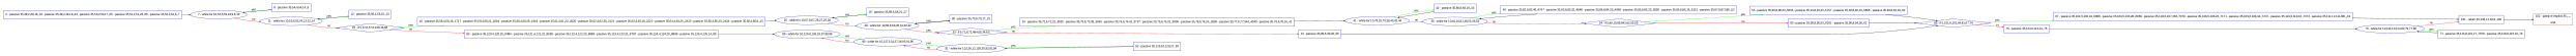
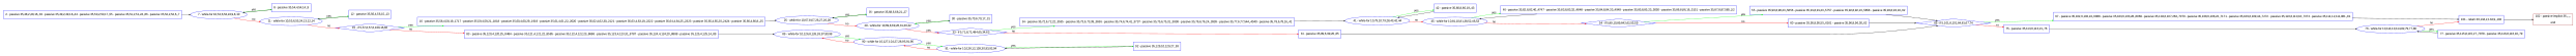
  digraph {
    bgcolor=white
    compound=true
    fillcolor="#FFFFCC"
    fontname=Arial
    fontsize=12
    pack=true
    packmode=clust
    rankdir=LR
    style="rounded,filled"
    node [color="#0000ff" compound=true fillcolor="#ffffff" fixedsize=false fontname=Arial fontsize=12 node_initialized=no shape=box style=filled]
    edge [arrowhead=normal arrowsize=0.5 arrowtail=none color="#000000" compound=true dir=forward fontcolor=black fontname=Arial fontsize=12]
    n1 [label="2 - passive 35,48,2,48,16,,33 - passive 35,49,2,49,18,,44 - passive 35,50,2,50,17,,55 - passive 35,51,2,51,24,,66 - passive 35,52,2,52,6,,7"]
    n2 [label="7 - while-for 10,53,6,53,24,9,8,10" shape=oval]
    n3 [label="8 - passive 35,54,4,54,14,,9"]
    n4 [label="11 - while-for 10,55,6,55,24,13,12,14" shape=oval]
    n5 [label="12 - passive 35,56,4,56,15,,13"]
    n6 [label="15 - if 5,57,6,57,6,100,16,82" shape=diamond]
    n7 [label="16 - passive 35,58,4,58,19,,1717 - passive 35,59,4,59,21,,1818 - passive 35,60,4,60,29,,1919 - passive 35,61,4,61,22,,2020 - passive 35,62,4,62,30,,2121 - passive 35,63,4,63,19,,2222 - passive 35,64,4,64,25,,2323 - passive 35,65,4,65,20,,2424 - passive 35,66,4,66,8,,25"]
    n8 [label="83 - passive 35,120,4,120,25,,8484 - passive 35,121,4,121,22,,8585 - passive 35,122,4,122,23,,8686 - passive 35,123,4,123,31,,8787 - passive 35,124,4,124,20,,8888 - passive 35,125,4,125,14,,89"]
    n9 [label="25 - while-for 10,67,8,67,26,27,26,28" shape=oval]
    n10 [label="89 - while-for 10,126,8,126,26,97,90,98" shape=oval]
    n11 [label="26 - passive 35,68,6,68,21,,27"]
    n12 [label="29 - while-for 10,69,8,69,26,31,30,32" shape=oval]
    n13 [label="90 - while-for 10,127,10,127,28,95,91,96" shape=oval]
    n14 [label="30 - passive 35,70,6,70,17,,31"]
    n15 [label="33 - if 5,71,8,71,484,65,34,63" shape=diamond]
    n16 [label="34 - passive 35,72,6,72,22,,3535 - passive 35,73,6,73,39,,3636 - passive 35,74,6,74,41,,3737 - passive 35,75,6,75,31,,3838 - passive 35,76,6,76,24,,3939 - passive 35,77,6,77,544,,4040 - passive 35,78,6,78,16,,41"]
    n17 [label="64 - passive 35,99,6,99,20,,65"]
    n18 [label="41 - while-for 10,79,10,79,28,43,42,44" shape=oval]
    n19 [label="66 - if 5,101,8,101,64,81,67,74" shape=diamond]
    n20 [label="42 - passive 35,80,8,80,19,,43"]
    n21 [label="45 - while-for 10,81,10,81,38,52,46,53" shape=oval]
    n22 [label="67 - passive 35,102,6,102,24,,6868 - passive 35,103,6,103,28,,6969 - passive 35,104,6,107,263,,7070 - passive 35,108,6,108,22,,7171 - passive 35,109,6,109,44,,7272 - passive 35,110,6,110,16,,7373 - passive 35,111,12,111,961,,81"]
    n23 [label="75 - passive 35,113,6,113,21,,76"]
    n24 [label="46 - passive 35,82,8,82,40,,4747 - passive 35,83,8,83,32,,4848 - passive 35,84,8,84,33,,4949 - passive 35,85,8,85,23,,5050 - passive 35,86,8,86,16,,5151 - passive 35,87,8,87,585,,52"]
    n25 [label="54 - if 5,89,10,89,642,62,55,59" shape=diamond]
    n26 [label="55 - passive 35,90,8,90,23,,5656 - passive 35,91,8,91,23,,5757 - passive 35,92,8,92,10,,5858 - passive 35,93,8,93,10,,62"]
    n27 [label="60 - passive 35,95,8,95,55,,6161 - passive 35,96,8,96,30,,62"]
    n28 [label="101 - return 30,134,2,134,9,,102"]
    n29 [label="76 - while-for 10,114,10,114,82,79,77,80" shape=oval]
    n30 [color="#a52a2a" label="102 - passive-implicit 36,,,,,,\n\nend"]
    n31 [label="77 - passive 35,115,8,115,27,,7878 - passive 35,116,8,116,10,,79"]
    n32 [label="91 - while-for 10,128,12,128,30,93,92,94" shape=oval]
    n33 [label="92 - passive 35,129,10,129,27,,93"]
    n1 -> n2
    n2 -> n3 [color="#00ff00" label=yes]
    n2 -> n4 [color="#ff0000" label=no]
    n3 -> n2
    n4 -> n5 [color="#00ff00" label=yes]
    n4 -> n6 [color="#ff0000" label=no]
    n5 -> n4
    n6 -> n7 [color="#00ff00" label=yes]
    n6 -> n8 [color="#ff0000" label=no]
    n7 -> n9
    n8 -> n10
    n9 -> n11 [color="#00ff00" label=yes]
    n9 -> n12 [color="#ff0000" label=no]
    n10 -> n13 [color="#00ff00" label=yes]
    n11 -> n9
    n12 -> n14 [label=yes]
    n12 -> n15 [color="#ff0000" label=yes]
    n13 -> n10 [color="#ff0000" label=no]
    n13 -> n32 [color="#00ff00" label=yes]
-   n14 -> n12
+   n14 -> n12 [color="#00ff00"]
    n15 -> n16 [color="#00ff00" label=yes]
    n15 -> n17 [color="#ff0000" label=no]
    n16 -> n18
    n17 -> n19
    n18 -> n20 [color="#00ff00" label=yes]
    n18 -> n21 [color="#ff0000" label=no]
    n19 -> n22 [color="#00ff00" label=yes]
    n19 -> n23 [color="#ff0000" label=no]
    n20 -> n18
    n21 -> n24 [color="#00ff00" label=yes]
    n21 -> n25 [color="#ff0000" label=no]
    n22 -> n28
    n23 -> n29
    n24 -> n21
    n25 -> n26 [color="#00ff00" label=yes]
    n25 -> n27 [color="#ff0000" label=no]
    n26 -> n19
    n27 -> n19
    n28 -> n30
    n29 -> n28 [color="#ff0000" label=no]
    n29 -> n31 [color="#00ff00" label=yes]
    n31 -> n29
    n32 -> n13 [color="#ff0000" label=no]
    n32 -> n33 [color="#00ff00" label=yes]
    n33 -> n32
  }
